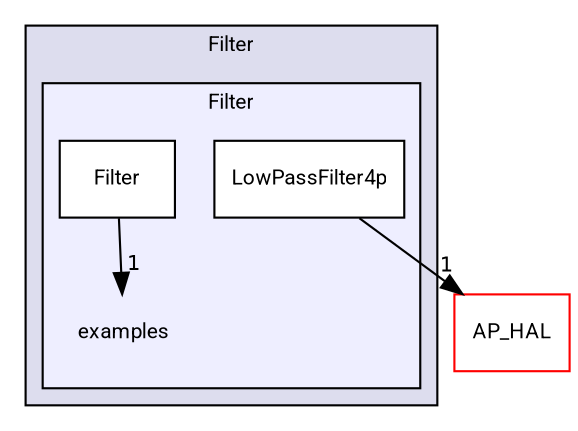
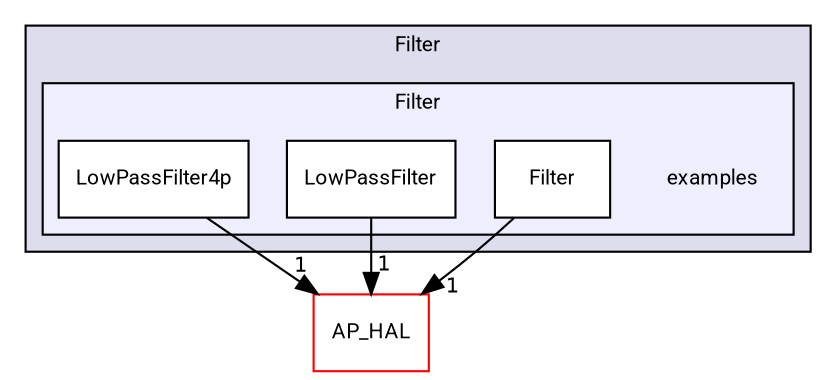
  digraph {
    compound=true
    fontname=Roboto
    node [fontname=Roboto fontsize=10 shape=box color=black fillcolor=white style=filled]
    edge [fontname=Roboto headlabel=1 labeldistance=1.5 labelfontname=Helvetica labelfontsize=10]
    n1 [label=examples shape=plaintext color="" fillcolor="" style=""]
    n2 [label=Filter]
+   n3 [label=LowPassFilter]
    n4 [label=LowPassFilter4p]
    n5 [color=red label=AP_HAL]
    subgraph cluster_1 {
      bgcolor="#ddddee"
      fontsize=10
      label=Filter
      pencolor=black
      subgraph cluster_2 {
        bgcolor="#eeeeff"
        fontsize=10
        label=Filter
        pencolor=black
        n1
        n2
+       n3
        n4
      }
    }
-   n2 -> n1
+   n2 -> n5
+   n3 -> n5
    n4 -> n5
  }
